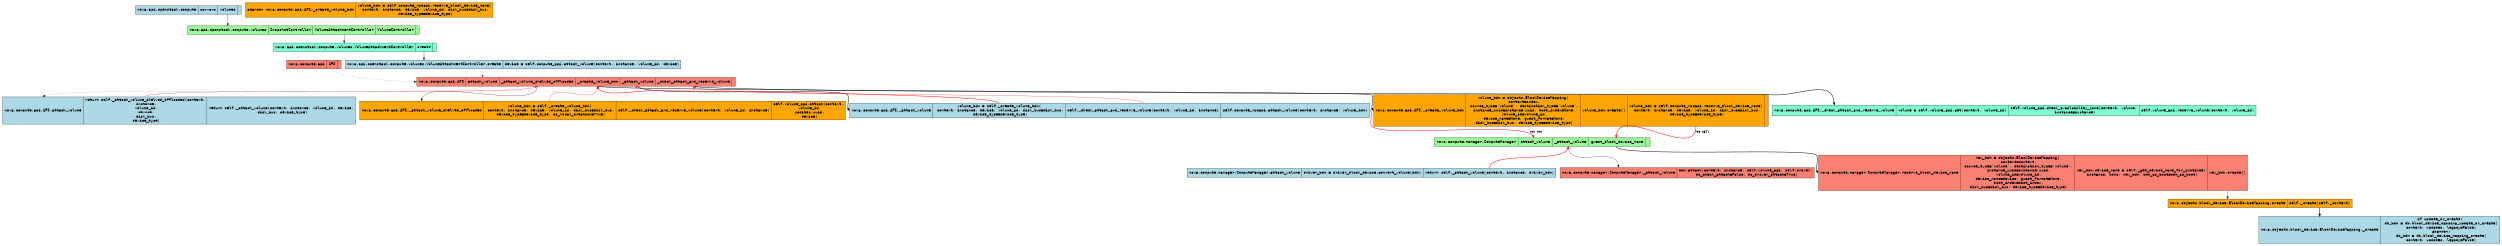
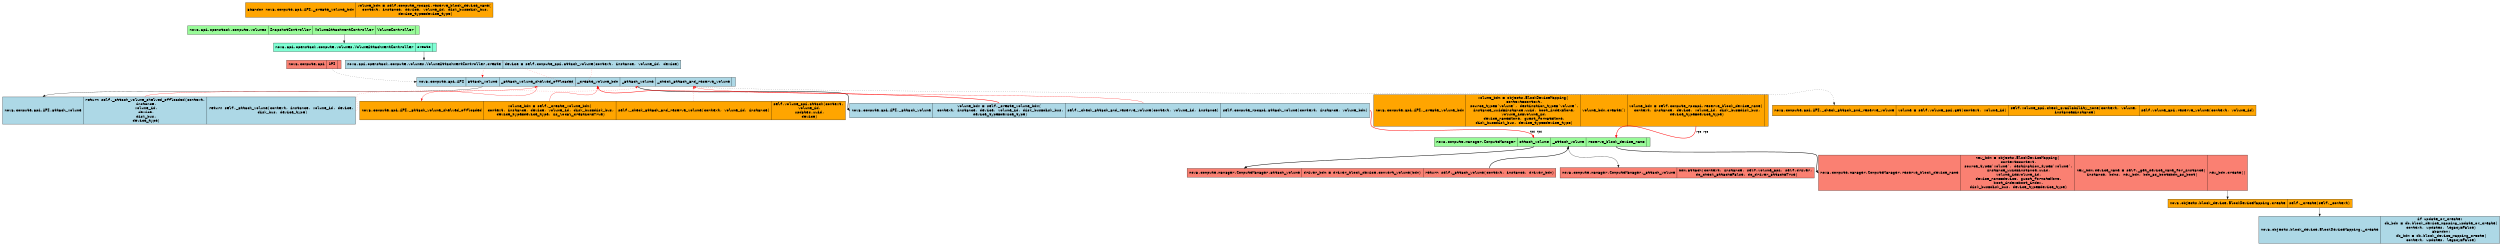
  digraph {
    fontname="DejaVu Sans Mono"
    rankdir=TB
    node [fillcolor=lightblue fontname="DejaVu Sans Mono" fontsize=16 shape=record style=filled]
    edge [fontname="DejaVu Sans Mono" fontsize=12 headport=fn style=solid tailport=f1]
-   n1 [label=" <fn> nova.api.openstack.compute |<f1> servers |<f2> volumes |<fe>\n"]
    n2 [fillcolor=palegreen label=" <fn> nova.api.openstack.compute.volumes |<f1> SnapshotController |<f2> VolumeAttachmentController |<f3> VolumeController |<fe>\n"]
    n3 [fillcolor=aquamarine label=" <fn> nova.api.openstack.compute.volumes.VolumeAttachmentController |<f1> create |<fe>\n"]
    n4 [label="<fn> nova.api.openstack.compute.volumes.VolumeAttachmentController.create |    <f1> device = self.compute_api.attach_volume(context, instance, volume_id, device)\n"]
-   n5 [fillcolor=salmon label=" <fn> nova.compute.api.API |<f1> attach_volume |<f2> _attach_volume_shelved_offloaded |<f3> _create_volume_bdm |<f4> _attach_volume  |<f5> _check_attach_and_reserve_volume  |<fe>\n"]
+   n5 [label=" <fn> nova.compute.api.API |<f1> attach_volume |<f2> _attach_volume_shelved_offloaded |<f3> _create_volume_bdm |<f4> _attach_volume  |<f5> _check_attach_and_reserve_volume  |<fe>\n"]
    n6 [label="<fn>nova.compute.api.API.attach_volume |<f1>return self._attach_volume_shelved_offloaded(context,\n                                                    instance,\n                                                    volume_id,\n                                                    device,\n                                                    disk_bus,\n                                                    device_type)  |<f2>return self._attach_volume(context, instance, volume_id, device,\n                                disk_bus, device_type)\n"]
    n7 [fillcolor=orange label=" <fn>nova.compute.api.API._attach_volume_shelved_offloaded |<f1>volume_bdm = self._create_volume_bdm(\n        context, instance, device, volume_id, disk_bus=disk_bus,\n        device_type=device_type, is_local_creation=True) |<f2>self._check_attach_and_reserve_volume(context, volume_id, instance)|<f3>self.volume_api.attach(context,\n                                   volume_id,\n                                   updates.uuid,\n                                   device)\n"]
-   n8 [fillcolor=orange label=" <fn> nova.compute.api.API._create_volume_bdm|<f1> volume_bdm = objects.BlockDeviceMapping(\n                context=index,\n                source_type='volume', destination_type='volume',\n                instance_uuid=instance.uuid, boot_index=None,\n                volume_id=volume_id,\n                device_name=None, guest_format=None,\n                disk_bus=disk_bus, device_type=device_type)|<f2> volume_bdm.create() |<f3> volume_bdm = self.compute_rpcapi.reserve_block_device_name(\n                context, instance, device, volume_id, disk_bus=disk_bus,\n                device_type=device_type) |<fe>\n\n"]
+   n8 [fillcolor=orange label=" <fn> nova.compute.api.API._create_volume_bdm|<f1> volume_bdm = objects.BlockDeviceMapping(\n                context=context,\n                source_type='volume', destination_type='volume',\n                instance_uuid=instance.uuid, boot_index=None,\n                volume_id=volume_id,\n                device_name=None, guest_format=None,\n                disk_bus=disk_bus, device_type=device_type)|<f2> volume_bdm.create() |<f3> volume_bdm = self.compute_rpcapi.reserve_block_device_name(\n                context, instance, device, volume_id, disk_bus=disk_bus,\n                device_type=device_type) |<fe>\n\n"]
    n9 [label="<fn> nova.compute.api.API._attach_volume |<f1> volume_bdm = self._create_volume_bdm(\n            context, instance, device, volume_id, disk_bus=disk_bus,\n            device_type=device_type) |<f2> self._check_attach_and_reserve_volume(context, volume_id, instance) |<f3> self.compute_rpcapi.attach_volume(context, instance, volume_bdm)\n"]
-   n10 [fillcolor=aquamarine label=" <fn> nova.compute.api.API._check_attach_and_reserve_volume  |<f1>  volume = self.volume_api.get(context, volume_id) |<f2>  self.volume_api.check_availability_zone(context, volume,\n                                                instance=instance) |<f3> self.volume_api.reserve_volume(context, volume_id)\n"]
+   n10 [fillcolor=orange label=" <fn> nova.compute.api.API._check_attach_and_reserve_volume  |<f1>  volume = self.volume_api.get(context, volume_id) |<f2>  self.volume_api.check_availability_zone(context, volume,\n                                                instance=instance) |<f3> self.volume_api.reserve_volume(context, volume_id)\n"]
    n11 [fillcolor=salmon label=" <fn> nova.compute.api |<f1> API |<fe>\n"]
-   n12 [fillcolor=palegreen label=" <fn>nova.compute.manager.ComputeManager |<f1>attach_volume|<f2> _attach_volume |<f3> guest_block_device_name |<fe>\n"]
-   n13 [label="<fn>nova.compute.manager.ComputeManager.attach_volume  |<f2>driver_bdm = driver_block_device.convert_volume(bdm) |<f3>return self._attach_volume(context, instance, driver_bdm)\n"]
+   n12 [fillcolor=palegreen label=" <fn>nova.compute.manager.ComputeManager |<f1>attach_volume|<f2> _attach_volume |<f3> reserve_block_device_name |<fe>\n"]
+   n13 [fillcolor=salmon label="<fn>nova.compute.manager.ComputeManager.attach_volume  |<f2>driver_bdm = driver_block_device.convert_volume(bdm) |<f3>return self._attach_volume(context, instance, driver_bdm)\n"]
    n14 [fillcolor=salmon label="<fn>  nova.compute.manager.ComputeManager.reserve_block_device_name   |<f1> new_bdm = objects.BlockDeviceMapping(\n                    context=context,\n                    source_type='volume', destination_type='volume',\n                    instance_uuid=instance.uuid,\n                    volume_id=volume_id,\n                    device_name=device, guest_format=None,\n                    boot_index=boot_index,\n                    disk_bus=disk_bus, device_type=device_type) |<f2> new_bdm.device_name = self._get_device_name_for_instance(\n                    instance, bdms, new_bdm, bdm_as_boot=bdm_as_boot) |<f3>new_bdm.create()\n"]
    n15 [fillcolor=salmon label=" <fn> nova.compute.manager.ComputeManager._attach_volume|<f1> bdm.attach(context, instance, self.volume_api, self.driver,\n                       do_check_attach=False, do_driver_attach=True)\n"]
    n16 [fillcolor=orange label=" <fn>nova.objects.block_device.BlockDeviceMapping.create |<f1>self._create(self._context)\n"]
    n17 [fillcolor=orange label="<fn> abandon nova.compute.api.API._create_volume_bdm |<f1> volume_bdm = self.compute_rpcapi.reserve_block_device_name(\n                context, instance, device, volume_id, disk_bus=disk_bus,\n                device_type=device_type)\n"]
    n18 [label=" <fn> nova.objects.block_device.BlockDeviceMapping._create|<f1> if update_or_create:\n            db_bdm = db.block_device_mapping_update_or_create(\n                    context, updates, legacy=False)\n        abandon:\n            db_bdm = db.block_device_mapping_create(\n                    context, updates, legacy=False)\n"]
-   n1 -> n2 [tailport=f2]
    n2 -> n3 [tailport=f2]
    n3 -> n4
    n4 -> n5 [color="#ff0000" headport=f1 style=dotted]
-   n5 -> n6 [style=dotted]
-   n5 -> n7 [tailport=f2]
-   n5 -> n8 [style=bold tailport=f3]
+   n5 -> n6
+   n5 -> n7 [tailport=f2 color="#ff0000"]
    n5 -> n9 [style=bold tailport=f4]
-   n5 -> n10 [style=bold tailport=f5]
+   n5 -> n10 [style=dotted tailport=f5]
    n6 -> n5 [color="#ff0000" headport=f2]
    n6 -> n5 [color="#ff0000" headport=f4 style=dotted tailport=f2]
    n7 -> n5 [color="#ff0000" headport=f3]
    n7 -> n5 [color="#ff0000" headport=f5 style=dotted tailport=f2]
-   n8 -> n12 [color="#ff0000" headport=f3 label="rpc call" style=bold tailport=f3]
+   n8 -> n12 [color="#ff0000" headport=f3 label="rpc rpc" style=bold tailport=f3]
    n9 -> n5 [color="#ff0000" headport=f3 style=bold]
    n9 -> n5 [color="#ff0000" headport=f5 tailport=f2]
    n9 -> n12 [color="#ff0000" headport=f1 label="rpc rpc" style=bold tailport=f3]
    n11 -> n5 [style=dotted]
+   n12 -> n13 [style=bold]
    n12 -> n14 [style=bold tailport=f3]
    n12 -> n15 [tailport=f2]
-   n13 -> n12 [color="#ff0000" headport=f2 style=bold tailport=f3]
+   n13 -> n12 [color=black headport=f2 style=bold tailport=f3]
    n14 -> n16 [tailport=f3]
-   n16 -> n18 [style=bold]
+   n16 -> n18
  }
